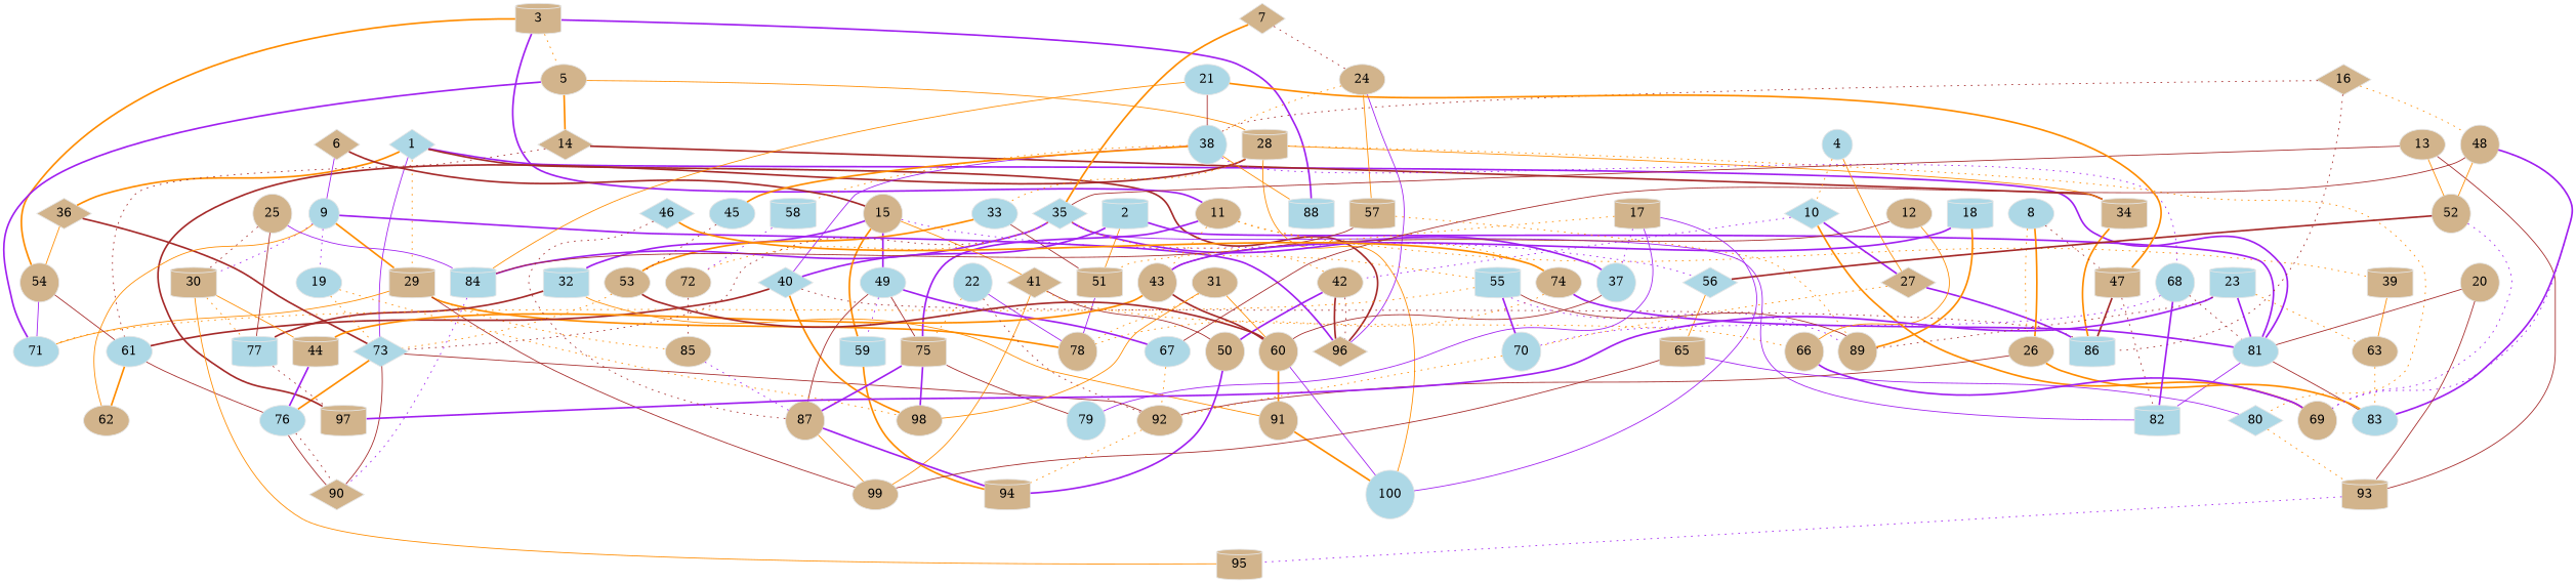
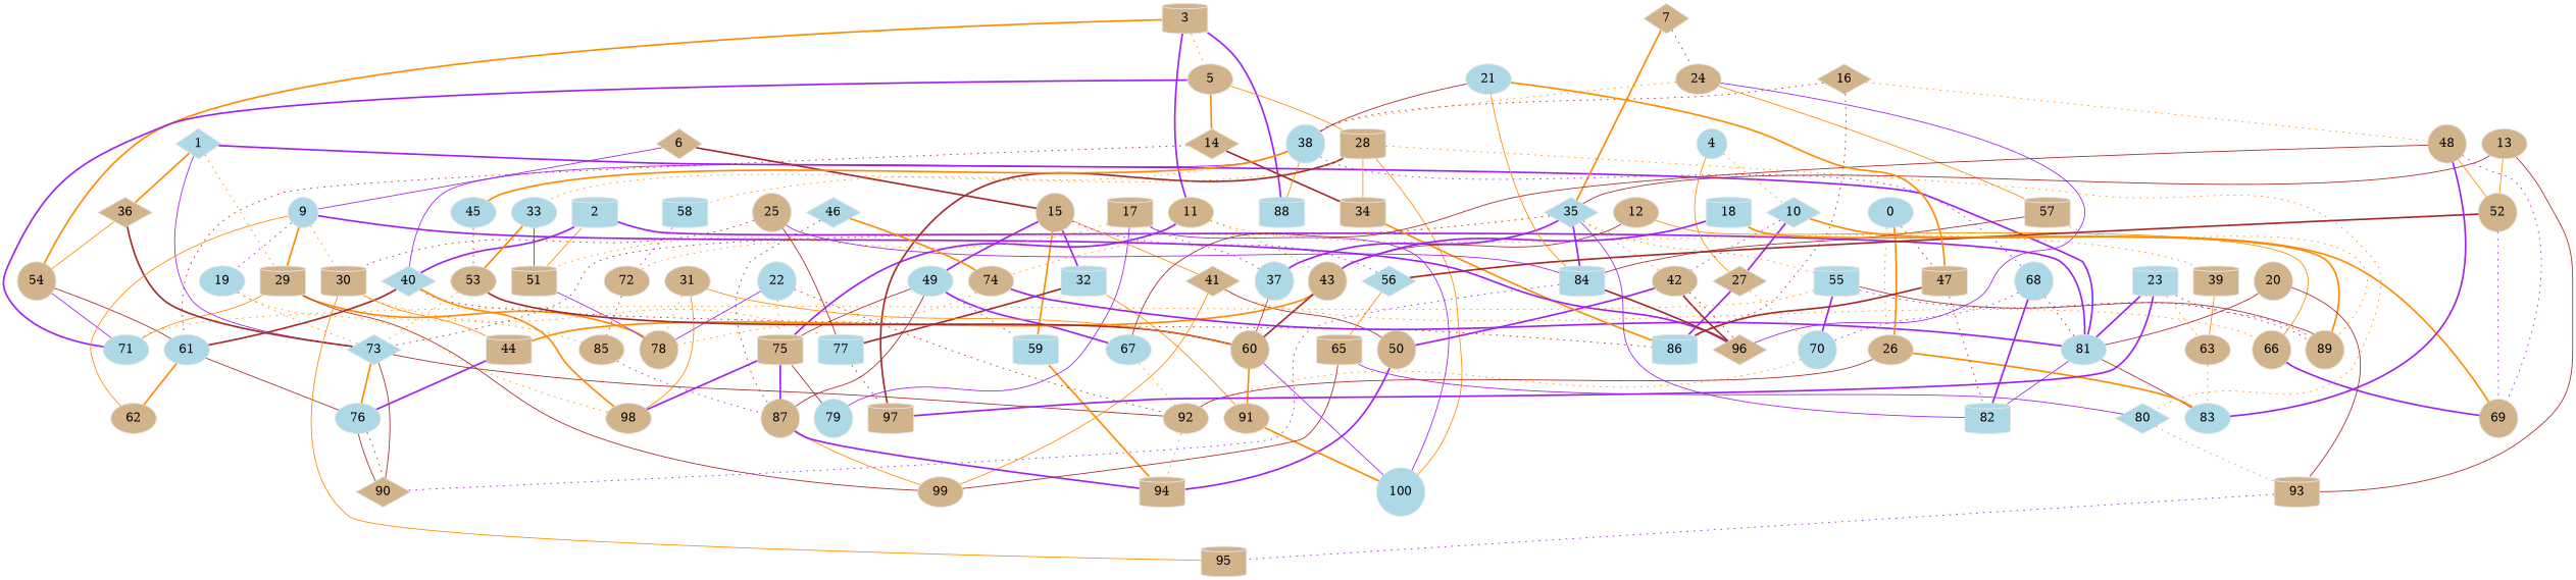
  graph {
    node [color=gray90 fillcolor=tan shape=ellipse style=filled]
    edge [color=darkorange style=dotted]
    1 [fillcolor=lightblue shape=diamond]
    29 [shape=cylinder]
    36 [shape=diamond]
    73 [fillcolor=lightblue shape=diamond]
    81 [fillcolor=lightblue]
    96 [shape=diamond]
    71 [fillcolor=lightblue]
    78 [shape=circle]
    85
    99
    54 [shape=circle]
    92
    76 [fillcolor=lightblue]
    90 [shape=diamond]
    83 [fillcolor=lightblue]
    82 [fillcolor=lightblue shape=cylinder]
    2 [fillcolor=lightblue shape=cylinder]
    40 [fillcolor=lightblue shape=diamond]
    51 [shape=cylinder]
    15 [shape=circle]
    32 [fillcolor=lightblue shape=cylinder]
    41 [shape=diamond]
    49 [fillcolor=lightblue]
    56 [fillcolor=lightblue shape=diamond]
    59 [fillcolor=lightblue shape=cylinder]
    61 [fillcolor=lightblue]
    86 [fillcolor=lightblue shape=cylinder]
    98
    3 [shape=cylinder]
    5
    11
    88 [fillcolor=lightblue shape=cylinder]
    14 [shape=diamond]
    28 [shape=cylinder]
    39 [shape=cylinder]
    43 [shape=circle]
    74
    75 [shape=cylinder]
    4 [fillcolor=lightblue shape=circle]
    10 [fillcolor=lightblue shape=diamond]
    27 [shape=diamond]
    42
    69 [shape=circle]
    70 [fillcolor=lightblue shape=circle]
    34 [shape=cylinder]
    100 [fillcolor=lightblue shape=circle]
    97 [shape=cylinder]
    33 [fillcolor=lightblue]
    80 [fillcolor=lightblue shape=diamond]
    6 [shape=diamond]
    9 [fillcolor=lightblue shape=circle]
    19 [fillcolor=lightblue]
    30 [shape=cylinder]
    62
    7 [shape=diamond]
    24
    35 [fillcolor=lightblue shape=diamond]
    38 [fillcolor=lightblue shape=circle]
    57 [shape=cylinder]
    37 [fillcolor=lightblue shape=circle]
    84 [fillcolor=lightblue shape=cylinder]
    55 [fillcolor=lightblue shape=cylinder]
    72
-   8 [fillcolor=lightblue]
+   8 [fillcolor=lightblue label=0]
    26
    47 [shape=cylinder]
    77 [fillcolor=lightblue shape=cylinder]
    44 [shape=cylinder]
    95 [shape=cylinder]
    50 [shape=circle]
    63
    60 [shape=circle]
    79 [fillcolor=lightblue shape=circle]
    87 [shape=circle]
    12
    66 [shape=circle]
    13
    52 [shape=circle]
    93 [shape=cylinder]
-   91 [shape=circle]
+   91
    67 [fillcolor=lightblue]
    65 [shape=cylinder]
    94 [shape=cylinder]
    16 [shape=diamond]
    48 [shape=circle]
    45 [fillcolor=lightblue]
    58 [fillcolor=lightblue shape=cylinder]
    68 [fillcolor=lightblue shape=circle]
    17 [shape=cylinder]
    18 [fillcolor=lightblue shape=cylinder]
    89 [shape=circle]
    20 [shape=circle]
    21 [fillcolor=lightblue]
    22 [fillcolor=lightblue shape=circle]
    23 [fillcolor=lightblue shape=cylinder]
    25 [shape=circle]
    53
    31
    46 [fillcolor=lightblue shape=diamond]
    1 -- 29
    1 -- 36 [style=bold]
    1 -- 73 [color=purple style=solid]
    1 -- 81 [color=purple style=bold]
-   1 -- 96 [color=brown style=bold]
+   84 -- 96 [color=brown style=bold]
    29 -- 71 [style=solid]
    29 -- 78 [style=bold]
    29 -- 85
    29 -- 99 [color=brown style=solid]
    36 -- 73 [color=brown style=bold]
    36 -- 54 [style=solid]
    73 -- 92 [color=brown style=solid]
    73 -- 76 [style=bold]
    73 -- 90 [color=brown style=solid]
    81 -- 83 [color=brown style=solid]
    81 -- 82 [color=purple style=solid]
    85 -- 87 [color=purple]
    54 -- 71 [color=purple style=solid]
    54 -- 61 [color=brown style=solid]
    92 -- 94
    76 -- 90 [color=brown style=solid]
    76 -- 90 [color=brown]
    2 -- 81 [color=purple style=bold]
    2 -- 40 [color=purple style=bold]
    2 -- 51 [style=solid]
    40 -- 61 [color=brown style=bold]
    40 -- 86 [color=brown]
    40 -- 98 [style=bold]
    51 -- 78 [color=purple style=solid]
    15 -- 32 [color=purple style=bold]
    15 -- 41 [style=solid]
    15 -- 49 [color=purple style=bold]
    15 -- 56 [color=purple]
    15 -- 59 [style=bold]
    32 -- 77 [color=brown style=bold]
    32 -- 91 [style=solid]
    41 -- 99 [style=solid]
    41 -- 50 [color=brown style=solid]
    41 -- 66
    49 -- 59 [color=purple]
    49 -- 75 [color=brown style=solid]
    49 -- 87 [color=brown style=solid]
    49 -- 67 [color=purple style=bold]
    56 -- 65 [style=solid]
    59 -- 94 [style=bold]
    61 -- 76 [color=brown style=solid]
    61 -- 62 [style=bold]
    3 -- 54 [style=bold]
    3 -- 5
    3 -- 11 [color=purple style=bold]
    3 -- 88 [color=purple style=bold]
    5 -- 71 [color=purple style=bold]
    5 -- 14 [style=bold]
    5 -- 28 [style=solid]
    11 -- 39
    11 -- 43
    11 -- 74
    11 -- 75 [color=purple style=bold]
    14 -- 61 [color=brown]
    14 -- 34 [color=brown style=bold]
    28 -- 34 [style=solid]
    28 -- 100 [style=solid]
    28 -- 97 [color=brown style=bold]
    28 -- 33
    28 -- 80
    39 -- 63 [style=solid]
    43 -- 44 [style=bold]
    43 -- 60 [color=brown style=bold]
    74 -- 81 [color=purple style=bold]
    74 -- 78
    75 -- 98 [color=purple style=bold]
    75 -- 79 [color=brown style=solid]
    75 -- 87 [color=purple style=bold]
    4 -- 10
    4 -- 27 [style=solid]
    10 -- 27 [color=purple style=bold]
    10 -- 42 [color=purple]
    10 -- 69 [style=bold]
    27 -- 86 [color=purple style=bold]
    27 -- 70
    42 -- 96 [color=brown style=bold]
    42 -- 96 [color=brown]
    42 -- 50 [color=purple style=bold]
    70 -- 92
    34 -- 86 [style=bold]
    33 -- 51 [color=brown style=solid]
    33 -- 53 [style=bold]
    80 -- 93
    6 -- 15 [color=brown style=bold]
    6 -- 9 [color=purple style=solid]
    9 -- 29 [style=bold]
    9 -- 96 [color=purple style=bold]
    9 -- 19 [color=purple]
-   9 -- 30 [color=purple]
+   9 -- 30
    9 -- 62 [style=solid]
    19 -- 73
    19 -- 98
    30 -- 77
    30 -- 44 [style=solid]
    30 -- 95 [style=solid]
    7 -- 24 [color=brown]
    7 -- 35 [style=bold]
    24 -- 96 [color=purple style=solid]
    24 -- 38
    24 -- 57 [style=solid]
    35 -- 73 [color=brown]
    35 -- 82 [color=purple style=solid]
    35 -- 42
    35 -- 37 [color=purple style=bold]
    35 -- 84 [color=purple style=bold]
    35 -- 55
    35 -- 72
    38 -- 40 [color=purple style=solid]
    38 -- 88 [style=solid]
    38 -- 45 [style=bold]
    38 -- 58
    38 -- 68 [color=purple]
    57 -- 84 [color=brown style=solid]
    57 -- 89
    37 -- 60 [color=brown style=solid]
    84 -- 90 [color=purple]
    55 -- 71
    55 -- 70 [color=purple style=bold]
    55 -- 89 [color=purple]
    55 -- 89 [color=brown style=solid]
    72 -- 85 [color=brown]
    8 -- 26
    8 -- 26 [style=bold]
    8 -- 47 [color=brown]
    26 -- 92 [color=brown style=solid]
    26 -- 83 [style=bold]
    47 -- 82 [color=brown]
    47 -- 86 [color=brown style=bold]
    77 -- 97 [color=brown]
    44 -- 76 [color=purple style=bold]
    50 -- 94 [color=purple style=bold]
    63 -- 83
    60 -- 100 [color=purple style=solid]
    60 -- 91 [style=bold]
    87 -- 99 [style=solid]
    87 -- 94 [color=purple style=bold]
    12 -- 43 [color=brown style=solid]
    12 -- 66 [style=solid]
    66 -- 69 [color=purple style=bold]
    13 -- 35 [color=brown style=solid]
    13 -- 52 [style=solid]
    13 -- 93 [color=brown style=solid]
    52 -- 56 [color=brown style=bold]
    52 -- 69 [color=purple]
    93 -- 95 [color=purple]
    91 -- 100 [style=bold]
    67 -- 92
    65 -- 99 [color=brown style=solid]
    65 -- 80 [color=purple style=solid]
    16 -- 86 [color=brown]
    16 -- 38 [color=brown]
    16 -- 48
    48 -- 83 [color=purple style=bold]
    48 -- 69 [color=purple]
    48 -- 52 [style=solid]
    48 -- 67 [color=brown style=solid]
    45 -- 53 [color=brown]
    58 -- 72 [color=purple]
    68 -- 81 [color=brown]
    68 -- 82 [color=purple style=bold]
    68 -- 70 [color=purple]
    17 -- 51
    17 -- 100 [color=purple style=solid]
    17 -- 37 [color=purple]
    17 -- 79 [color=purple style=solid]
    18 -- 43 [color=purple style=bold]
    18 -- 89 [style=bold]
    20 -- 81 [color=brown style=solid]
    20 -- 93 [color=brown style=solid]
    21 -- 38 [color=brown style=solid]
    21 -- 84 [style=solid]
    21 -- 47 [style=bold]
    22 -- 78 [color=purple style=solid]
    22 -- 92 [color=brown]
    22 -- 75
    23 -- 81 [color=purple style=bold]
    23 -- 97 [color=purple style=bold]
    23 -- 63
    23 -- 89 [color=brown]
    25 -- 30 [color=brown]
    25 -- 84 [color=purple style=solid]
    25 -- 77 [color=brown style=solid]
    53 -- 73
    53 -- 60 [color=brown style=bold]
    31 -- 78
    31 -- 98 [style=solid]
    31 -- 60 [style=solid]
    46 -- 74 [style=bold]
    46 -- 87 [color=brown]
  }
